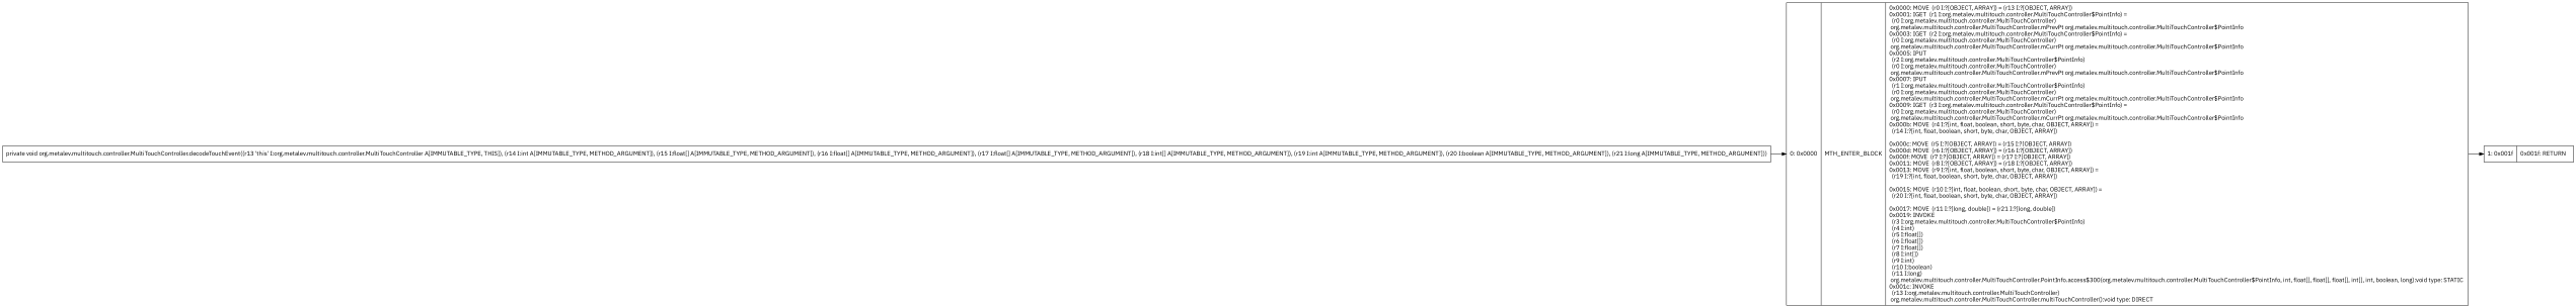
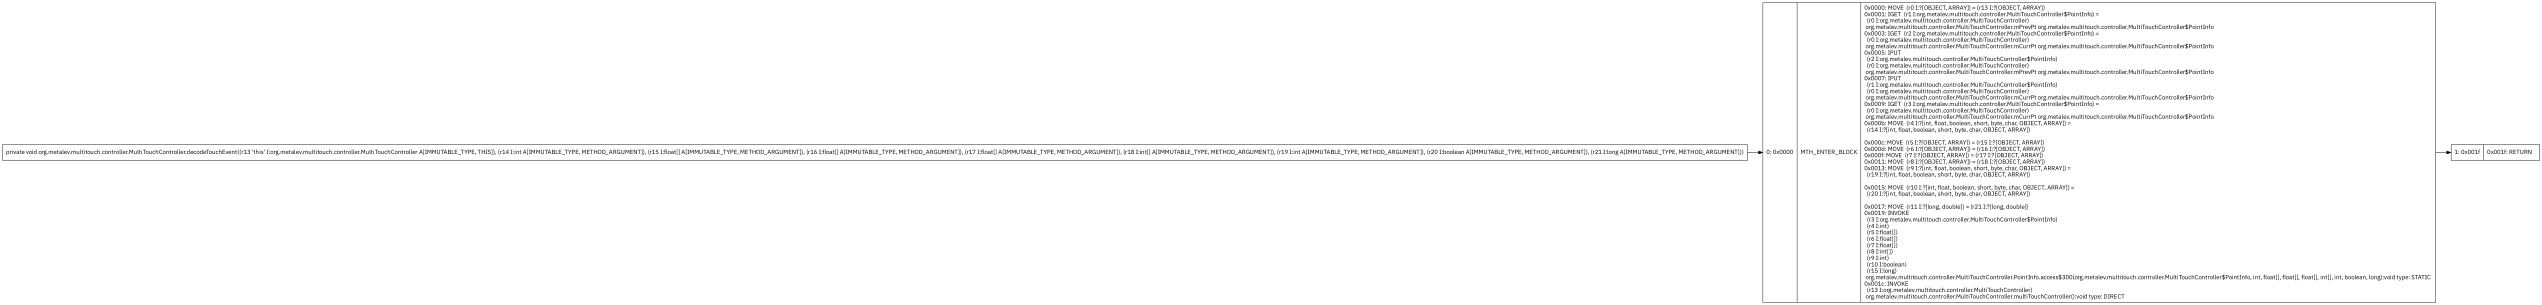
  digraph {
    rankdir=LR
    fontname="IBM Plex Sans"
    node [shape=record fontname="IBM Plex Sans"]
    edge [fontname="IBM Plex Sans"]
-   n1 [label="{0\:\ 0x0000|MTH_ENTER_BLOCK\l|0x0000: MOVE  (r0 I:?[OBJECT, ARRAY]) = (r13 I:?[OBJECT, ARRAY]) \l0x0001: IGET  (r1 I:org.metalev.multitouch.controller.MultiTouchController$PointInfo) = \l  (r0 I:org.metalev.multitouch.controller.MultiTouchController)\l org.metalev.multitouch.controller.MultiTouchController.mPrevPt org.metalev.multitouch.controller.MultiTouchController$PointInfo \l0x0003: IGET  (r2 I:org.metalev.multitouch.controller.MultiTouchController$PointInfo) = \l  (r0 I:org.metalev.multitouch.controller.MultiTouchController)\l org.metalev.multitouch.controller.MultiTouchController.mCurrPt org.metalev.multitouch.controller.MultiTouchController$PointInfo \l0x0005: IPUT  \l  (r2 I:org.metalev.multitouch.controller.MultiTouchController$PointInfo)\l  (r0 I:org.metalev.multitouch.controller.MultiTouchController)\l org.metalev.multitouch.controller.MultiTouchController.mPrevPt org.metalev.multitouch.controller.MultiTouchController$PointInfo \l0x0007: IPUT  \l  (r1 I:org.metalev.multitouch.controller.MultiTouchController$PointInfo)\l  (r0 I:org.metalev.multitouch.controller.MultiTouchController)\l org.metalev.multitouch.controller.MultiTouchController.mCurrPt org.metalev.multitouch.controller.MultiTouchController$PointInfo \l0x0009: IGET  (r3 I:org.metalev.multitouch.controller.MultiTouchController$PointInfo) = \l  (r0 I:org.metalev.multitouch.controller.MultiTouchController)\l org.metalev.multitouch.controller.MultiTouchController.mCurrPt org.metalev.multitouch.controller.MultiTouchController$PointInfo \l0x000b: MOVE  (r4 I:?[int, float, boolean, short, byte, char, OBJECT, ARRAY]) = \l  (r14 I:?[int, float, boolean, short, byte, char, OBJECT, ARRAY])\l \l0x000c: MOVE  (r5 I:?[OBJECT, ARRAY]) = (r15 I:?[OBJECT, ARRAY]) \l0x000d: MOVE  (r6 I:?[OBJECT, ARRAY]) = (r16 I:?[OBJECT, ARRAY]) \l0x000f: MOVE  (r7 I:?[OBJECT, ARRAY]) = (r17 I:?[OBJECT, ARRAY]) \l0x0011: MOVE  (r8 I:?[OBJECT, ARRAY]) = (r18 I:?[OBJECT, ARRAY]) \l0x0013: MOVE  (r9 I:?[int, float, boolean, short, byte, char, OBJECT, ARRAY]) = \l  (r19 I:?[int, float, boolean, short, byte, char, OBJECT, ARRAY])\l \l0x0015: MOVE  (r10 I:?[int, float, boolean, short, byte, char, OBJECT, ARRAY]) = \l  (r20 I:?[int, float, boolean, short, byte, char, OBJECT, ARRAY])\l \l0x0017: MOVE  (r11 I:?[long, double]) = (r21 I:?[long, double]) \l0x0019: INVOKE  \l  (r3 I:org.metalev.multitouch.controller.MultiTouchController$PointInfo)\l  (r4 I:int)\l  (r5 I:float[])\l  (r6 I:float[])\l  (r7 I:float[])\l  (r8 I:int[])\l  (r9 I:int)\l  (r10 I:boolean)\l  (r11 I:long)\l org.metalev.multitouch.controller.MultiTouchController.PointInfo.access$300(org.metalev.multitouch.controller.MultiTouchController$PointInfo, int, float[], float[], float[], int[], int, boolean, long):void type: STATIC \l0x001c: INVOKE  \l  (r13 I:org.metalev.multitouch.controller.MultiTouchController)\l org.metalev.multitouch.controller.MultiTouchController.multiTouchController():void type: DIRECT \l}"]
+   n1 [label="{0\:\ 0x0000|MTH_ENTER_BLOCK\l|0x0000: MOVE  (r0 I:?[OBJECT, ARRAY]) = (r13 I:?[OBJECT, ARRAY]) \l0x0001: IGET  (r1 I:org.metalev.multitouch.controller.MultiTouchController$PointInfo) = \l  (r0 I:org.metalev.multitouch.controller.MultiTouchController)\l org.metalev.multitouch.controller.MultiTouchController.mPrevPt org.metalev.multitouch.controller.MultiTouchController$PointInfo \l0x0003: IGET  (r2 I:org.metalev.multitouch.controller.MultiTouchController$PointInfo) = \l  (r0 I:org.metalev.multitouch.controller.MultiTouchController)\l org.metalev.multitouch.controller.MultiTouchController.mCurrPt org.metalev.multitouch.controller.MultiTouchController$PointInfo \l0x0005: IPUT  \l  (r2 I:org.metalev.multitouch.controller.MultiTouchController$PointInfo)\l  (r0 I:org.metalev.multitouch.controller.MultiTouchController)\l org.metalev.multitouch.controller.MultiTouchController.mPrevPt org.metalev.multitouch.controller.MultiTouchController$PointInfo \l0x0007: IPUT  \l  (r1 I:org.metalev.multitouch.controller.MultiTouchController$PointInfo)\l  (r0 I:org.metalev.multitouch.controller.MultiTouchController)\l org.metalev.multitouch.controller.MultiTouchController.mCurrPt org.metalev.multitouch.controller.MultiTouchController$PointInfo \l0x0009: IGET  (r3 I:org.metalev.multitouch.controller.MultiTouchController$PointInfo) = \l  (r0 I:org.metalev.multitouch.controller.MultiTouchController)\l org.metalev.multitouch.controller.MultiTouchController.mCurrPt org.metalev.multitouch.controller.MultiTouchController$PointInfo \l0x000b: MOVE  (r4 I:?[int, float, boolean, short, byte, char, OBJECT, ARRAY]) = \l  (r14 I:?[int, float, boolean, short, byte, char, OBJECT, ARRAY])\l \l0x000c: MOVE  (r5 I:?[OBJECT, ARRAY]) = (r15 I:?[OBJECT, ARRAY]) \l0x000d: MOVE  (r6 I:?[OBJECT, ARRAY]) = (r16 I:?[OBJECT, ARRAY]) \l0x000f: MOVE  (r7 I:?[OBJECT, ARRAY]) = (r17 I:?[OBJECT, ARRAY]) \l0x0011: MOVE  (r8 I:?[OBJECT, ARRAY]) = (r18 I:?[OBJECT, ARRAY]) \l0x0013: MOVE  (r9 I:?[int, float, boolean, short, byte, char, OBJECT, ARRAY]) = \l  (r19 I:?[int, float, boolean, short, byte, char, OBJECT, ARRAY])\l \l0x0015: MOVE  (r10 I:?[int, float, boolean, short, byte, char, OBJECT, ARRAY]) = \l  (r20 I:?[int, float, boolean, short, byte, char, OBJECT, ARRAY])\l \l0x0017: MOVE  (r11 I:?[long, double]) = (r21 I:?[long, double]) \l0x0019: INVOKE  \l  (r3 I:org.metalev.multitouch.controller.MultiTouchController$PointInfo)\l  (r4 I:int)\l  (r5 I:float[])\l  (r6 I:float[])\l  (r7 I:float[])\l  (r8 I:int[])\l  (r9 I:int)\l  (r10 I:boolean)\l  (r15 I:long)\l org.metalev.multitouch.controller.MultiTouchController.PointInfo.access$300(org.metalev.multitouch.controller.MultiTouchController$PointInfo, int, float[], float[], float[], int[], int, boolean, long):void type: STATIC \l0x001c: INVOKE  \l  (r13 I:org.metalev.multitouch.controller.MultiTouchController)\l org.metalev.multitouch.controller.MultiTouchController.multiTouchController():void type: DIRECT \l}"]
    n2 [label="{1\:\ 0x001f|0x001f: RETURN   \l}"]
    n3 [label="{private void org.metalev.multitouch.controller.MultiTouchController.decodeTouchEvent((r13 'this' I:org.metalev.multitouch.controller.MultiTouchController A[IMMUTABLE_TYPE, THIS]), (r14 I:int A[IMMUTABLE_TYPE, METHOD_ARGUMENT]), (r15 I:float[] A[IMMUTABLE_TYPE, METHOD_ARGUMENT]), (r16 I:float[] A[IMMUTABLE_TYPE, METHOD_ARGUMENT]), (r17 I:float[] A[IMMUTABLE_TYPE, METHOD_ARGUMENT]), (r18 I:int[] A[IMMUTABLE_TYPE, METHOD_ARGUMENT]), (r19 I:int A[IMMUTABLE_TYPE, METHOD_ARGUMENT]), (r20 I:boolean A[IMMUTABLE_TYPE, METHOD_ARGUMENT]), (r21 I:long A[IMMUTABLE_TYPE, METHOD_ARGUMENT])) }"]
    n1 -> n2
    n3 -> n1
  }
